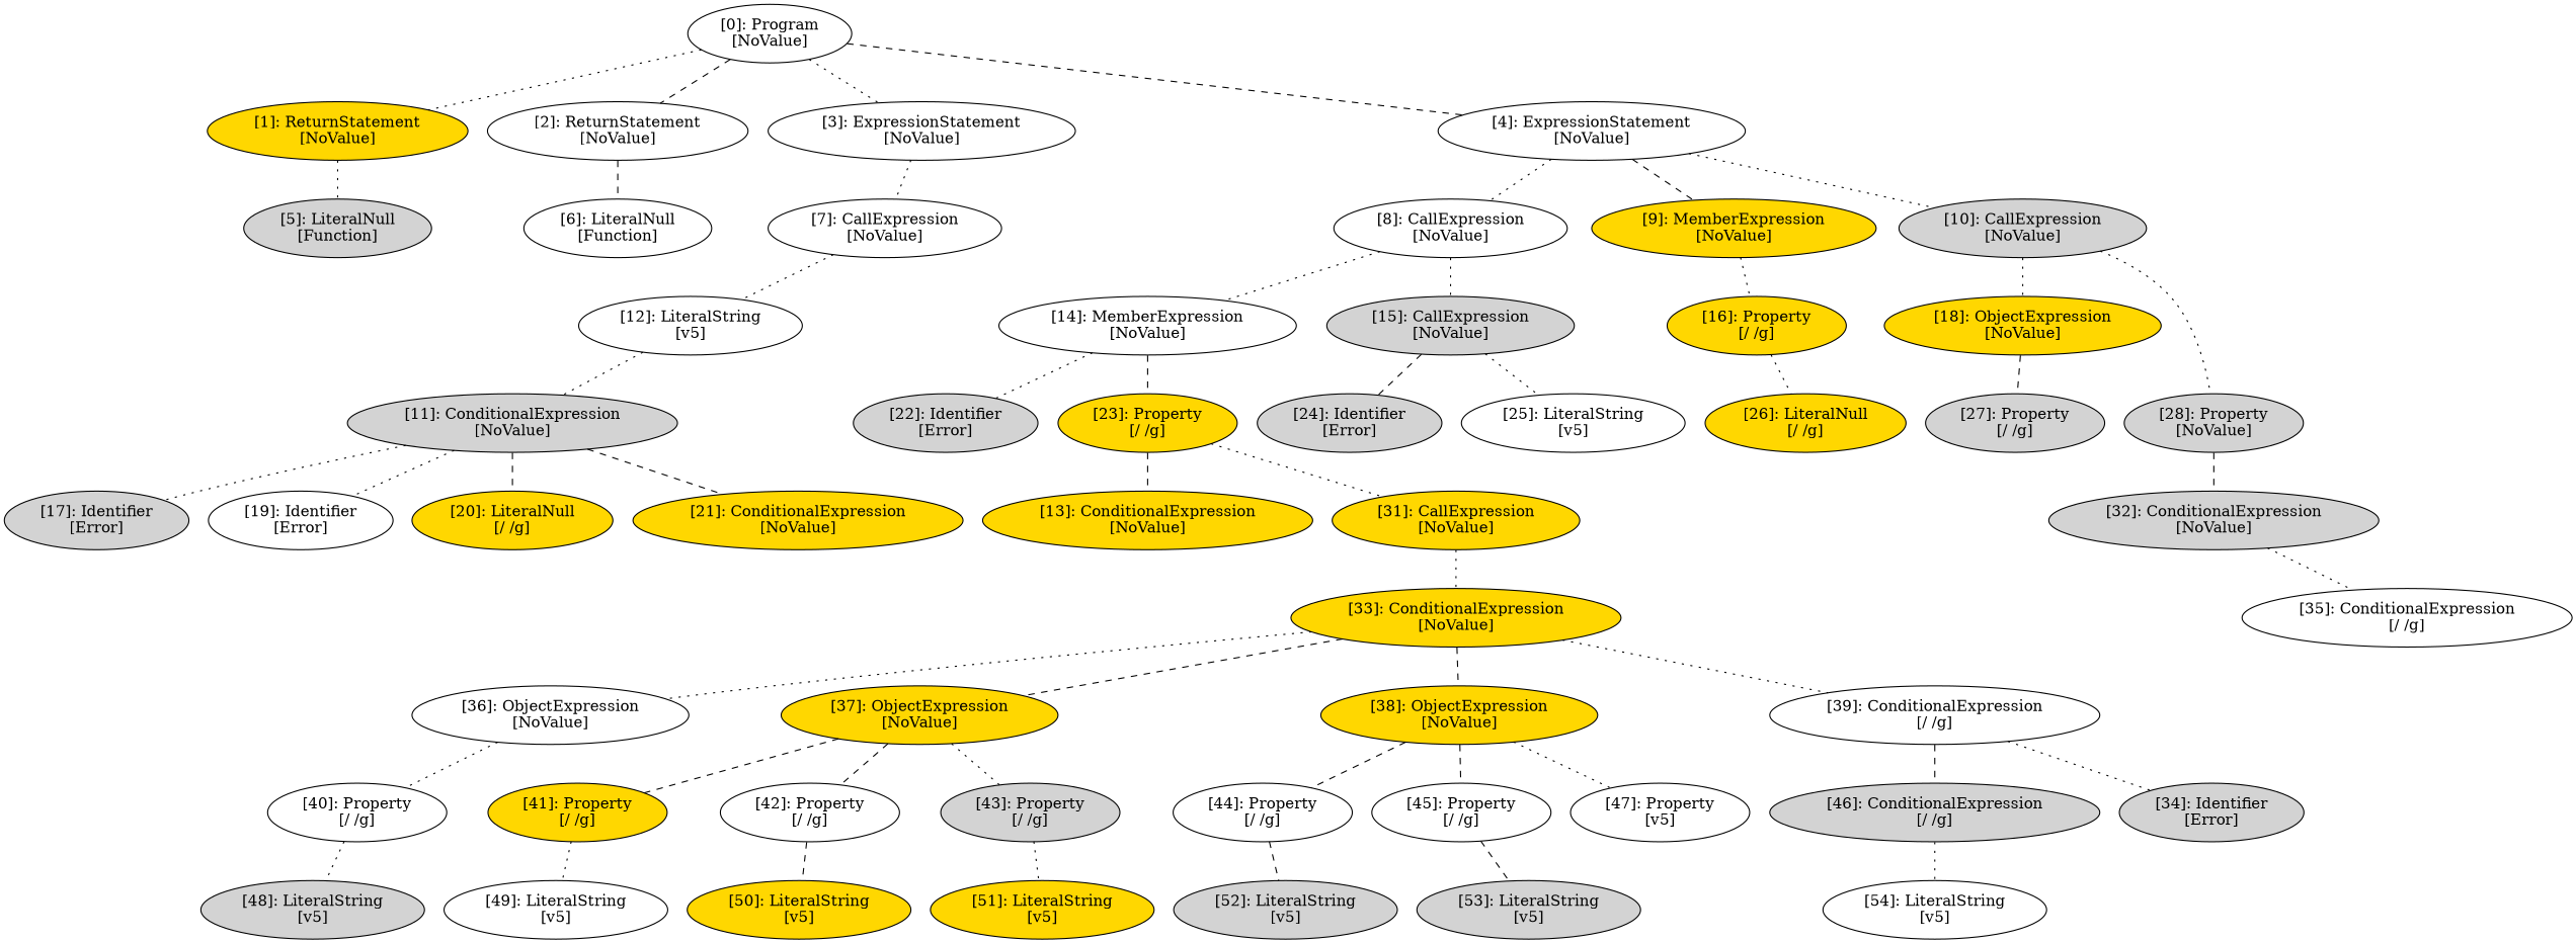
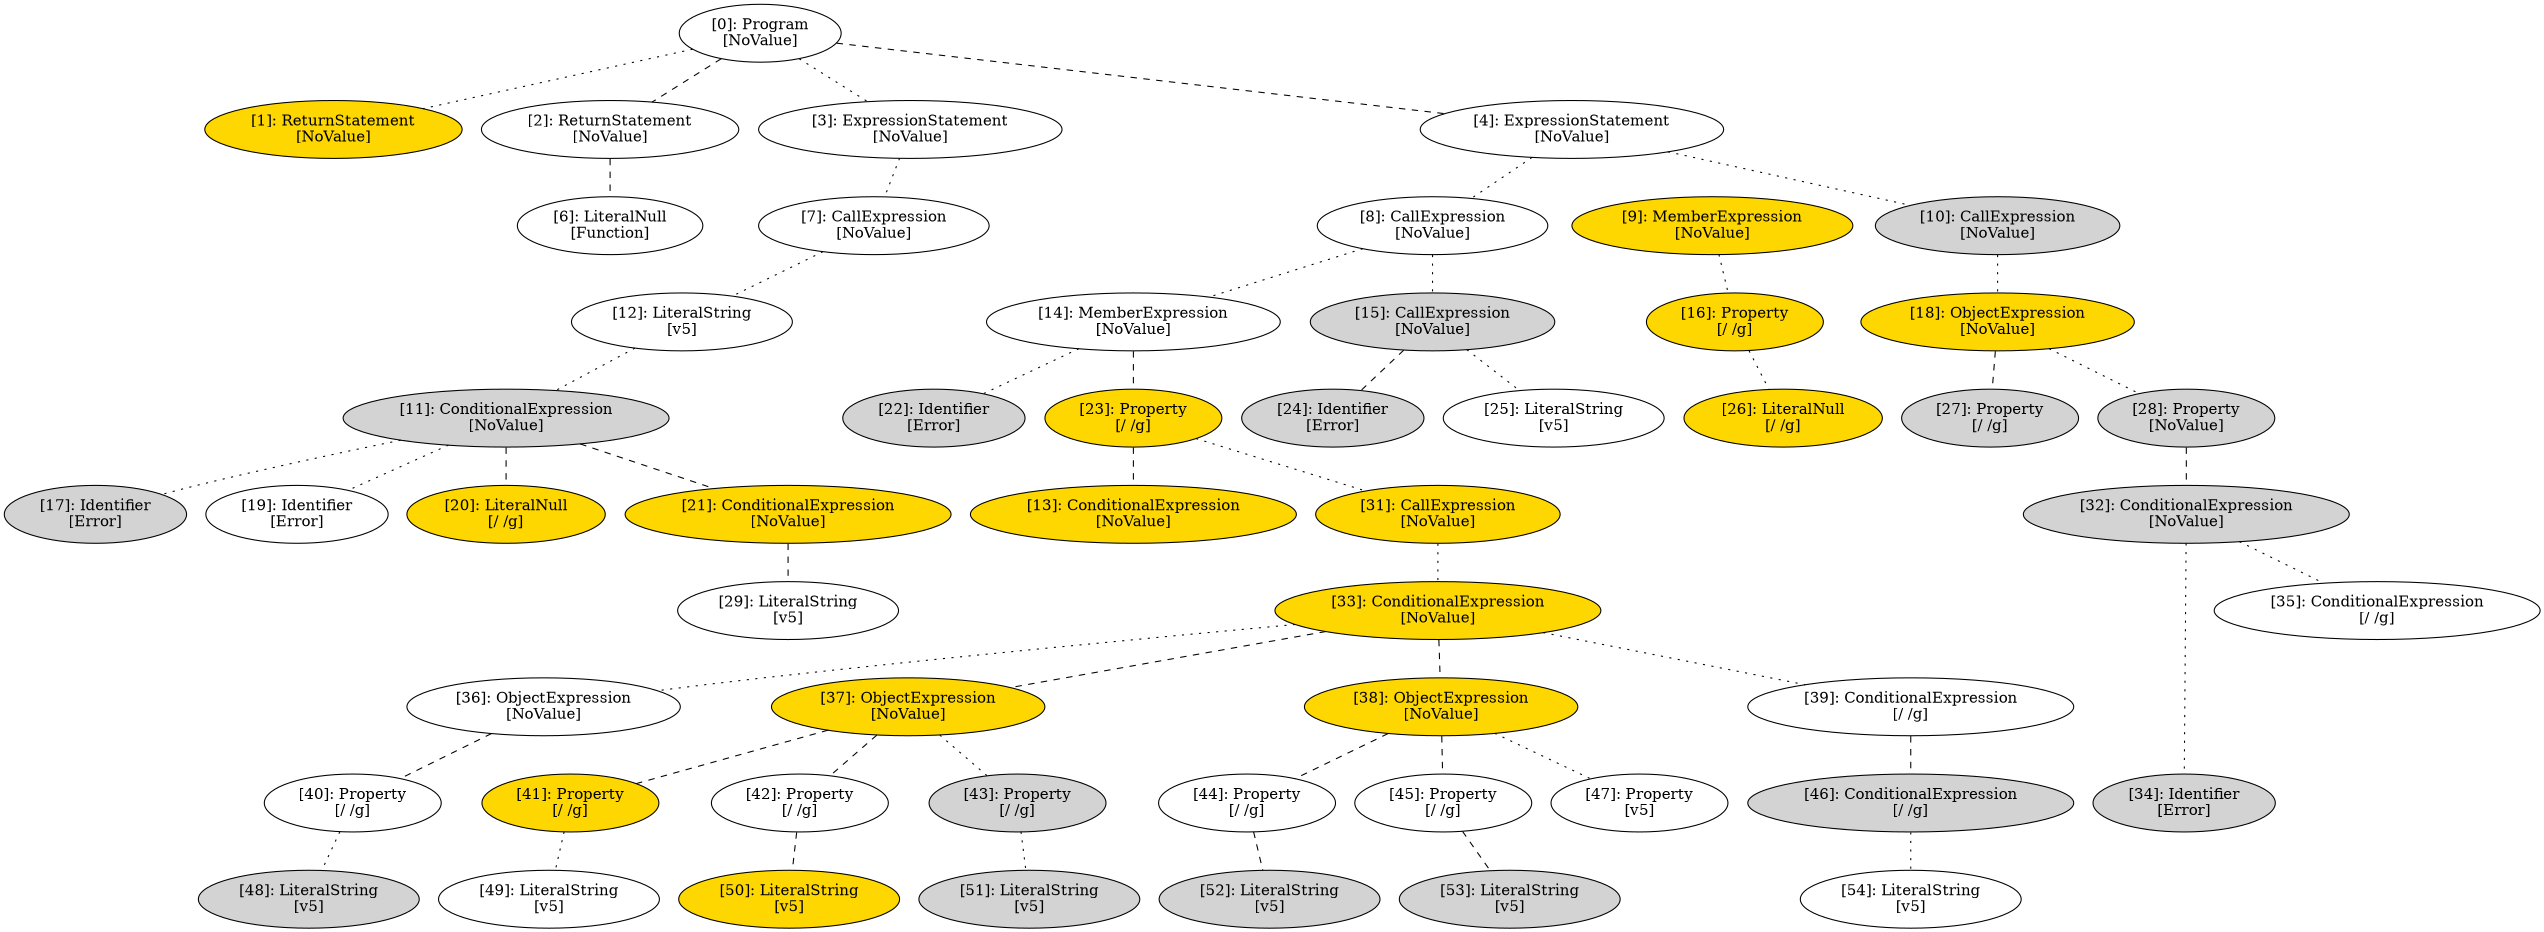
  graph {
    node [fillcolor=white style=filled]
    edge [style=dotted]
    n1 [label="[0]: Program\n[NoValue]"]
    n2 [fillcolor=gold label="[1]: ReturnStatement\n[NoValue]"]
    n3 [label="[2]: ReturnStatement\n[NoValue]"]
    n4 [label="[3]: ExpressionStatement\n[NoValue]"]
    n5 [label="[4]: ExpressionStatement\n[NoValue]"]
-   n6 [fillcolor=lightgrey label="[5]: LiteralNull\n[Function]"]
    n7 [label="[6]: LiteralNull\n[Function]"]
    n8 [label="[7]: CallExpression\n[NoValue]"]
    n9 [label="[8]: CallExpression\n[NoValue]"]
    n10 [fillcolor=gold label="[9]: MemberExpression\n[NoValue]"]
    n11 [fillcolor=lightgrey label="[10]: CallExpression\n[NoValue]"]
    n12 [label="[12]: LiteralString\n[v5]"]
    n13 [label="[14]: MemberExpression\n[NoValue]"]
    n14 [fillcolor=lightgrey label="[15]: CallExpression\n[NoValue]"]
    n15 [fillcolor=gold label="[16]: Property\n[/ /g]"]
    n16 [fillcolor=gold label="[18]: ObjectExpression\n[NoValue]"]
    n17 [fillcolor=lightgrey label="[11]: ConditionalExpression\n[NoValue]"]
    n18 [fillcolor=lightgrey label="[17]: Identifier\n[Error]"]
    n19 [label="[19]: Identifier\n[Error]"]
    n20 [fillcolor=gold label="[20]: LiteralNull\n[/ /g]"]
    n21 [fillcolor=gold label="[21]: ConditionalExpression\n[NoValue]"]
    n22 [fillcolor=gold label="[13]: ConditionalExpression\n[NoValue]"]
    n23 [fillcolor=lightgrey label="[22]: Identifier\n[Error]"]
    n24 [fillcolor=gold label="[23]: Property\n[/ /g]"]
    n25 [fillcolor=lightgrey label="[24]: Identifier\n[Error]"]
    n26 [label="[25]: LiteralString\n[v5]"]
    n27 [fillcolor=gold label="[26]: LiteralNull\n[/ /g]"]
    n28 [fillcolor=lightgrey label="[27]: Property\n[/ /g]"]
    n29 [fillcolor=lightgrey label="[28]: Property\n[NoValue]"]
+   n30 [label="[29]: LiteralString\n[v5]"]
    n31 [fillcolor=gold label="[31]: CallExpression\n[NoValue]"]
    n32 [fillcolor=lightgrey label="[32]: ConditionalExpression\n[NoValue]"]
    n33 [fillcolor=gold label="[33]: ConditionalExpression\n[NoValue]"]
    n34 [fillcolor=lightgrey label="[34]: Identifier\n[Error]"]
    n35 [label="[35]: ConditionalExpression\n[/ /g]"]
    n36 [label="[36]: ObjectExpression\n[NoValue]"]
    n37 [fillcolor=gold label="[37]: ObjectExpression\n[NoValue]"]
    n38 [fillcolor=gold label="[38]: ObjectExpression\n[NoValue]"]
    n39 [label="[39]: ConditionalExpression\n[/ /g]"]
    n40 [label="[40]: Property\n[/ /g]"]
    n41 [fillcolor=gold label="[41]: Property\n[/ /g]"]
    n42 [label="[42]: Property\n[/ /g]"]
    n43 [fillcolor=lightgrey label="[43]: Property\n[/ /g]"]
    n44 [label="[44]: Property\n[/ /g]"]
    n45 [label="[45]: Property\n[/ /g]"]
    n46 [label="[47]: Property\n[v5]"]
    n47 [fillcolor=lightgrey label="[46]: ConditionalExpression\n[/ /g]"]
    n48 [fillcolor=lightgrey label="[48]: LiteralString\n[v5]"]
    n49 [label="[49]: LiteralString\n[v5]"]
    n50 [fillcolor=gold label="[50]: LiteralString\n[v5]"]
-   n51 [fillcolor=gold label="[51]: LiteralString\n[v5]"]
+   n51 [fillcolor=lightgrey label="[51]: LiteralString\n[v5]"]
    n52 [fillcolor=lightgrey label="[52]: LiteralString\n[v5]"]
    n53 [fillcolor=lightgrey label="[53]: LiteralString\n[v5]"]
    n54 [label="[54]: LiteralString\n[v5]"]
    n1 -- n2
    n1 -- n3 [style=dashed]
    n1 -- n4
    n1 -- n5 [style=dashed]
-   n2 -- n6
    n3 -- n7 [style=dashed]
    n4 -- n8
    n5 -- n9
-   n5 -- n10 [style=dashed]
    n5 -- n11
    n8 -- n12
    n9 -- n13
    n9 -- n14
    n10 -- n15
    n11 -- n16
    n12 -- n17
    n13 -- n23
    n13 -- n24 [style=dashed]
    n14 -- n25 [style=dashed]
    n14 -- n26
    n15 -- n27
    n16 -- n28 [style=dashed]
-   n11 -- n29
+   n16 -- n29
    n17 -- n18
    n17 -- n19
    n17 -- n20 [style=dashed]
    n17 -- n21 [style=dashed]
+   n21 -- n30 [style=dashed]
    n24 -- n22 [style=dashed]
    n24 -- n31
    n29 -- n32 [style=dashed]
    n31 -- n33
-   n39 -- n34
+   n32 -- n34
    n32 -- n35
    n33 -- n36
    n33 -- n37 [style=dashed]
    n33 -- n38 [style=dashed]
    n33 -- n39
-   n36 -- n40
+   n36 -- n40 [style=dashed]
    n37 -- n41 [style=dashed]
    n37 -- n42 [style=dashed]
    n37 -- n43
    n38 -- n44 [style=dashed]
    n38 -- n45 [style=dashed]
    n38 -- n46
    n39 -- n47 [style=dashed]
    n40 -- n48
    n41 -- n49
    n42 -- n50 [style=dashed]
    n43 -- n51
    n44 -- n52 [style=dashed]
    n45 -- n53 [style=dashed]
    n47 -- n54
  }
